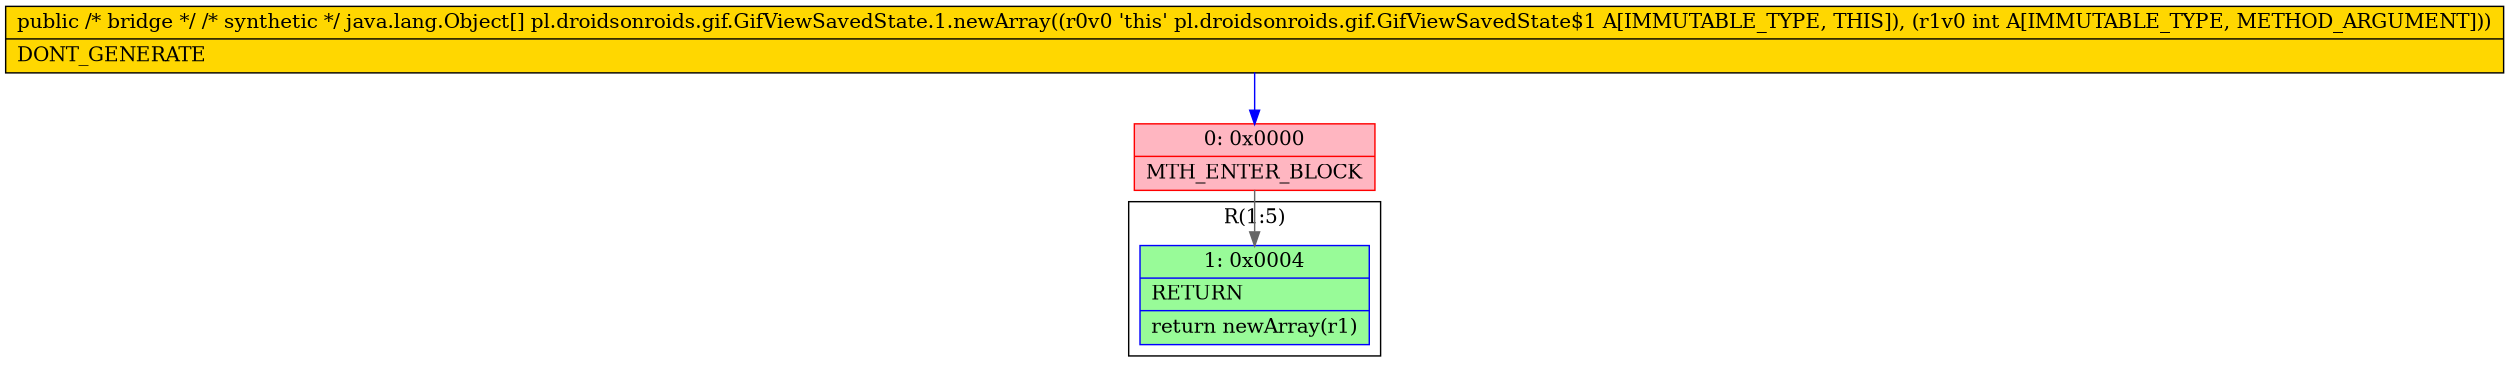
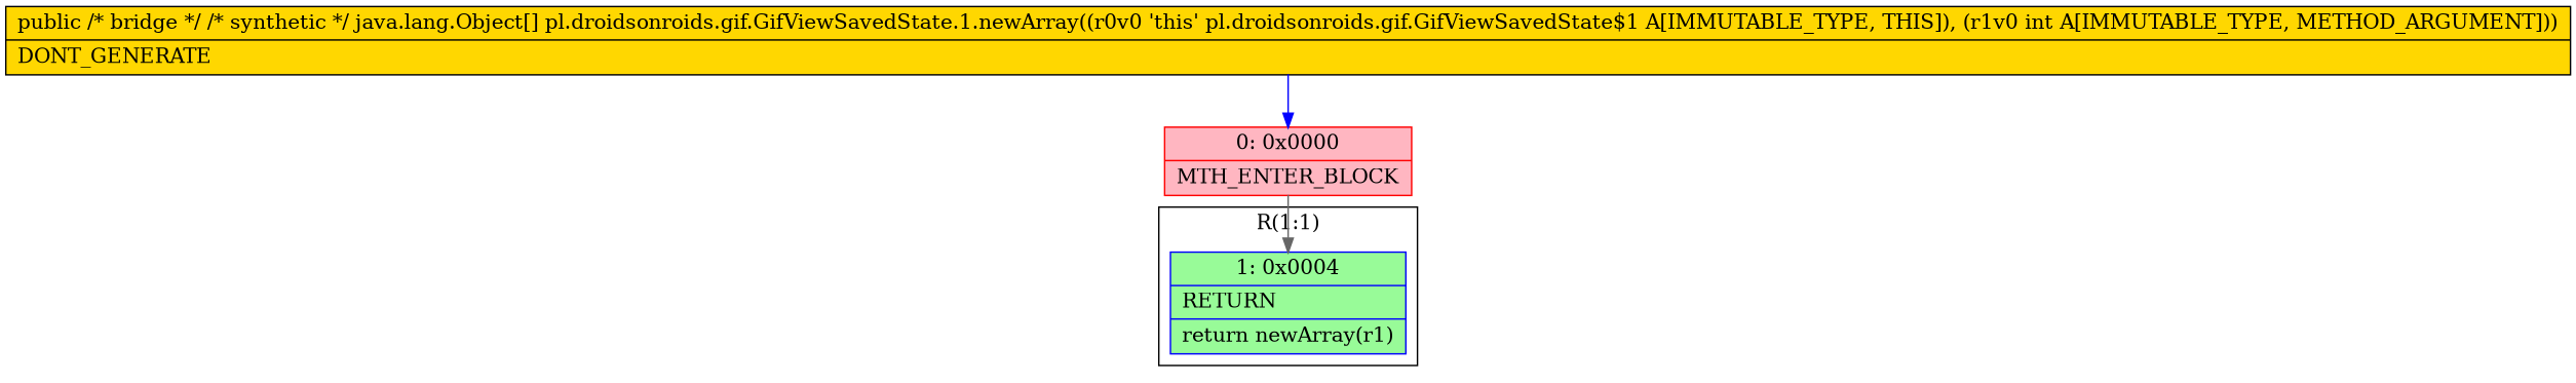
  digraph {
    node [shape=record style=filled]
    n1 [color=blue label="{1\:\ 0x0004|RETURN\l|return newArray(r1)\l}" fillcolor=palegreen]
    n2 [color=red label="{0\:\ 0x0000|MTH_ENTER_BLOCK\l}" fillcolor=lightpink]
    n3 [label="{public \/* bridge *\/ \/* synthetic *\/ java.lang.Object[] pl.droidsonroids.gif.GifViewSavedState.1.newArray((r0v0 'this' pl.droidsonroids.gif.GifViewSavedState$1 A[IMMUTABLE_TYPE, THIS]), (r1v0 int A[IMMUTABLE_TYPE, METHOD_ARGUMENT]))  | DONT_GENERATE\l}" fillcolor=gold]
    subgraph cluster_1 {
-     label="R(1:5)"
+     label="R(1:1)"
      n1
    }
    n2 -> n1 [color=gray40]
    n3 -> n2 [color=blue]
  }
